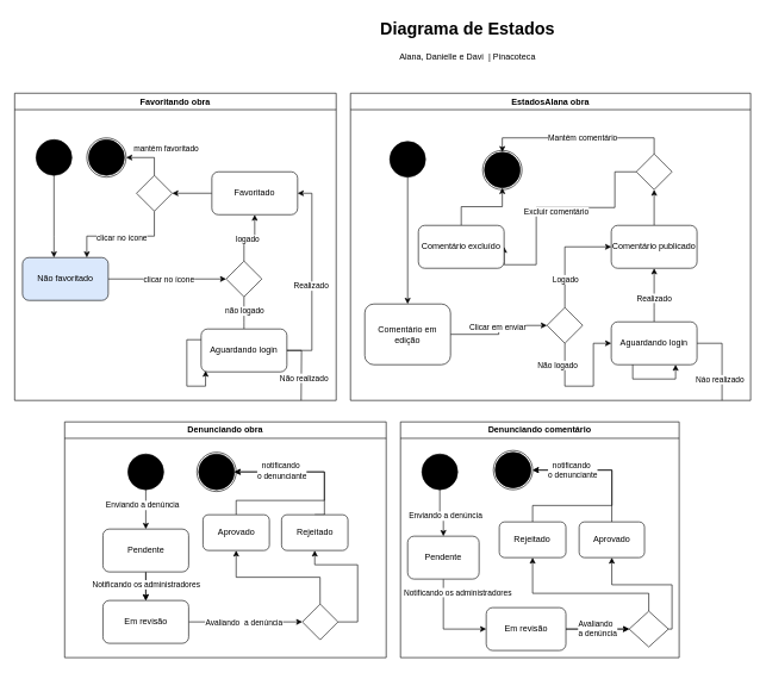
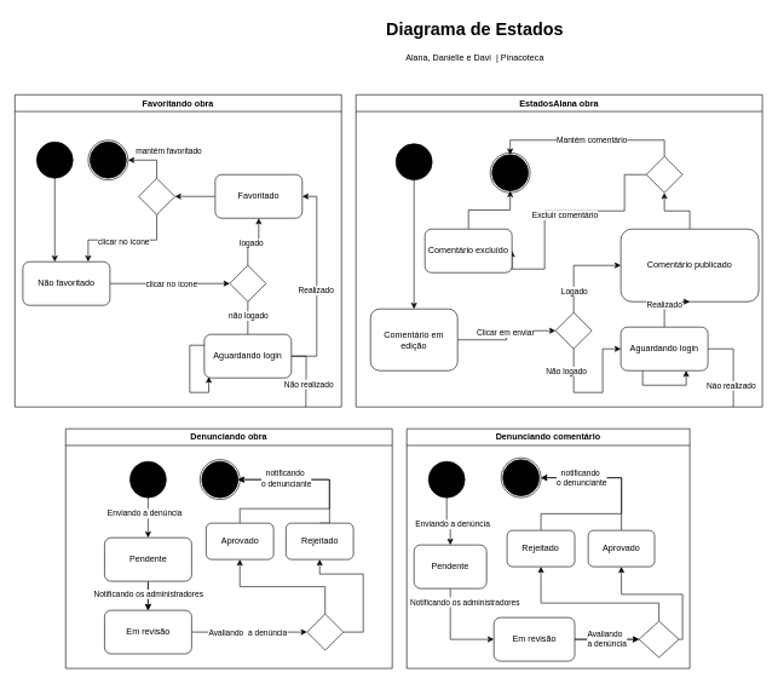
  <mxCell id="0" />
  <mxCell id="1" parent="0" />
  <mxCell id="2" value="Favoritando obra" style="swimlane;whiteSpace=wrap;html=1;" vertex="1" parent="1"><mxGeometry x="20" y="130" width="450" height="430" as="geometry"><mxRectangle x="19" y="120" width="130" height="30" as="alternateBounds" /></mxGeometry></mxCell>
  <mxCell id="3" style="edgeStyle=orthogonalEdgeStyle;rounded=0;orthogonalLoop=1;jettySize=auto;html=1;exitX=0.5;exitY=1;exitDx=0;exitDy=0;" edge="1" parent="2" source="4" target="7"><mxGeometry relative="1" as="geometry"><mxPoint x="81" y="190" as="targetPoint" /><Array as="points"><mxPoint x="55" y="200" /><mxPoint x="55" y="200" /></Array></mxGeometry></mxCell>
  <mxCell id="4" value="" style="ellipse;whiteSpace=wrap;html=1;aspect=fixed;fillColor=#000000;" vertex="1" parent="2"><mxGeometry x="30" y="65" width="50" height="50" as="geometry" /></mxCell>
  <mxCell id="5" style="edgeStyle=orthogonalEdgeStyle;rounded=0;orthogonalLoop=1;jettySize=auto;html=1;entryX=0;entryY=0.5;entryDx=0;entryDy=0;exitX=1;exitY=0.5;exitDx=0;exitDy=0;" edge="1" parent="2" source="7" target="12"><mxGeometry relative="1" as="geometry"><mxPoint x="160" y="259.66" as="sourcePoint" /><mxPoint x="280" y="259.66" as="targetPoint" /></mxGeometry></mxCell>
  <mxCell id="6" value="clicar no ícone" style="edgeLabel;html=1;align=center;verticalAlign=middle;resizable=0;points=[];" connectable="0" vertex="1" parent="5"><mxGeometry x="0.05" y="-1" relative="1" as="geometry"><mxPoint x="-3" y="-1" as="offset" /></mxGeometry></mxCell>
- <mxCell id="7" value="Não favoritado" style="rounded=1;whiteSpace=wrap;html=1;fillColor=#dae8fc;" vertex="1" parent="2"><mxGeometry x="11" y="230" width="120" height="60" as="geometry" /></mxCell>
+ <mxCell id="7" value="Não favoritado" style="rounded=1;whiteSpace=wrap;html=1;" vertex="1" parent="2"><mxGeometry x="11" y="230" width="120" height="60" as="geometry" /></mxCell>
  <mxCell id="8" style="edgeStyle=orthogonalEdgeStyle;rounded=0;orthogonalLoop=1;jettySize=auto;html=1;" edge="1" parent="2" source="12" target="14"><mxGeometry relative="1" as="geometry" /></mxCell>
  <mxCell id="9" value="logado" style="edgeLabel;html=1;align=center;verticalAlign=middle;resizable=0;points=[];" connectable="0" vertex="1" parent="8"><mxGeometry x="-0.013" y="-2" relative="1" as="geometry"><mxPoint x="-2" as="offset" /></mxGeometry></mxCell>
  <mxCell id="10" style="edgeStyle=orthogonalEdgeStyle;rounded=0;orthogonalLoop=1;jettySize=auto;html=1;endArrow=none;startFill=0;" edge="1" parent="2" source="12"><mxGeometry relative="1" as="geometry"><mxPoint x="321" y="330" as="targetPoint" /><Array as="points"><mxPoint x="321" y="320" /><mxPoint x="321" y="320" /></Array></mxGeometry></mxCell>
  <mxCell id="11" value="não logado" style="edgeLabel;html=1;align=center;verticalAlign=middle;resizable=0;points=[];" connectable="0" vertex="1" parent="10"><mxGeometry x="-0.144" relative="1" as="geometry"><mxPoint as="offset" /></mxGeometry></mxCell>
  <mxCell id="12" value="" style="rhombus;whiteSpace=wrap;html=1;" vertex="1" parent="2"><mxGeometry x="296" y="235" width="50" height="50" as="geometry" /></mxCell>
  <mxCell id="13" style="edgeStyle=orthogonalEdgeStyle;rounded=0;orthogonalLoop=1;jettySize=auto;html=1;exitX=0;exitY=0.5;exitDx=0;exitDy=0;entryX=1;entryY=0.5;entryDx=0;entryDy=0;" edge="1" parent="2" source="14" target="22"><mxGeometry relative="1" as="geometry" /></mxCell>
  <mxCell id="14" value="Favoritado" style="rounded=1;whiteSpace=wrap;html=1;" vertex="1" parent="2"><mxGeometry x="276" y="110" width="120" height="60" as="geometry" /></mxCell>
  <mxCell id="15" value="" style="group;fillColor=#FFFFFF;" connectable="0" vertex="1" parent="2"><mxGeometry x="101" y="62.5" width="55" height="55" as="geometry" /></mxCell>
  <mxCell id="16" value="" style="ellipse;whiteSpace=wrap;html=1;aspect=fixed;" vertex="1" parent="15"><mxGeometry width="55.0" height="55.0" as="geometry" /></mxCell>
  <mxCell id="17" value="" style="ellipse;whiteSpace=wrap;html=1;aspect=fixed;fillColor=#000000;" vertex="1" parent="15"><mxGeometry x="2.5" y="2.5" width="50.0" height="50.0" as="geometry" /></mxCell>
  <mxCell id="18" style="edgeStyle=orthogonalEdgeStyle;rounded=0;orthogonalLoop=1;jettySize=auto;html=1;exitX=0.5;exitY=1;exitDx=0;exitDy=0;" edge="1" parent="2" source="22"><mxGeometry relative="1" as="geometry"><mxPoint x="101" y="230" as="targetPoint" /><Array as="points"><mxPoint x="196" y="200" /><mxPoint x="101" y="200" /></Array></mxGeometry></mxCell>
  <mxCell id="19" value="clicar no ícone" style="edgeLabel;html=1;align=center;verticalAlign=middle;resizable=0;points=[];" connectable="0" vertex="1" parent="18"><mxGeometry x="0.048" y="1" relative="1" as="geometry"><mxPoint x="3" as="offset" /></mxGeometry></mxCell>
  <mxCell id="20" style="edgeStyle=orthogonalEdgeStyle;rounded=0;orthogonalLoop=1;jettySize=auto;html=1;exitX=0.5;exitY=0;exitDx=0;exitDy=0;entryX=1;entryY=0.5;entryDx=0;entryDy=0;" edge="1" parent="2" source="22" target="16"><mxGeometry relative="1" as="geometry" /></mxCell>
  <mxCell id="21" value="mantém favoritado" style="edgeLabel;html=1;align=center;verticalAlign=middle;resizable=0;points=[];" connectable="0" vertex="1" parent="20"><mxGeometry x="-0.182" y="-1" relative="1" as="geometry"><mxPoint x="17" y="-12" as="offset" /></mxGeometry></mxCell>
  <mxCell id="22" value="" style="rhombus;whiteSpace=wrap;html=1;" vertex="1" parent="2"><mxGeometry x="170.5" y="115" width="50" height="50" as="geometry" /></mxCell>
  <mxCell id="23" style="edgeStyle=orthogonalEdgeStyle;rounded=0;orthogonalLoop=1;jettySize=auto;html=1;exitX=1;exitY=0.5;exitDx=0;exitDy=0;endArrow=none;startFill=0;" edge="1" parent="2" source="25"><mxGeometry relative="1" as="geometry"><mxPoint x="401" y="430" as="targetPoint" /></mxGeometry></mxCell>
  <mxCell id="24" value="Não realizado" style="edgeLabel;html=1;align=center;verticalAlign=middle;resizable=0;points=[];" connectable="0" vertex="1" parent="23"><mxGeometry x="0.022" y="-1" relative="1" as="geometry"><mxPoint x="4" y="13" as="offset" /></mxGeometry></mxCell>
  <mxCell id="25" value="Aguardando login" style="rounded=1;whiteSpace=wrap;html=1;" vertex="1" parent="2"><mxGeometry x="261" y="330" width="120" height="60" as="geometry" /></mxCell>
  <mxCell id="26" style="edgeStyle=orthogonalEdgeStyle;rounded=0;orthogonalLoop=1;jettySize=auto;html=1;exitX=1;exitY=0.5;exitDx=0;exitDy=0;entryX=1;entryY=0.5;entryDx=0;entryDy=0;" edge="1" parent="2" source="25" target="14"><mxGeometry relative="1" as="geometry"><mxPoint x="445" y="335" as="sourcePoint" /></mxGeometry></mxCell>
  <mxCell id="27" value="Realizado" style="edgeLabel;html=1;align=center;verticalAlign=middle;resizable=0;points=[];" connectable="0" vertex="1" parent="26"><mxGeometry x="-0.228" y="2" relative="1" as="geometry"><mxPoint y="-20" as="offset" /></mxGeometry></mxCell>
  <mxCell id="28" style="edgeStyle=orthogonalEdgeStyle;rounded=0;orthogonalLoop=1;jettySize=auto;html=1;exitX=0;exitY=0.25;exitDx=0;exitDy=0;entryX=0.052;entryY=0.973;entryDx=0;entryDy=0;entryPerimeter=0;" edge="1" parent="2" source="25" target="25"><mxGeometry relative="1" as="geometry" /></mxCell>
  <mxCell id="29" value="&lt;h1 style=&quot;margin-top: 0px;&quot;&gt;Diagrama de Estados&lt;/h1&gt;&lt;p&gt;Alana, Danielle e Davi&amp;nbsp; | Pinacoteca&lt;/p&gt;" style="text;html=1;whiteSpace=wrap;overflow=hidden;rounded=0;align=center;" vertex="1" parent="1"><mxGeometry x="524" y="20" width="260" height="80" as="geometry" /></mxCell>
  <mxCell id="30" value="EstadosAlana obra" style="swimlane;whiteSpace=wrap;html=1;" vertex="1" parent="1"><mxGeometry x="490" y="130" width="560" height="430" as="geometry"><mxRectangle x="429" y="120" width="140" height="30" as="alternateBounds" /></mxGeometry></mxCell>
  <mxCell id="31" value="" style="group" connectable="0" vertex="1" parent="30"><mxGeometry x="185" y="80" width="55" height="55" as="geometry" /></mxCell>
  <mxCell id="32" value="" style="ellipse;whiteSpace=wrap;html=1;aspect=fixed;" vertex="1" parent="31"><mxGeometry width="55.0" height="55.0" as="geometry" /></mxCell>
  <mxCell id="33" value="" style="ellipse;whiteSpace=wrap;html=1;aspect=fixed;fillColor=#000000;" vertex="1" parent="31"><mxGeometry x="2.5" y="2.5" width="50.0" height="50.0" as="geometry" /></mxCell>
  <mxCell id="34" style="edgeStyle=orthogonalEdgeStyle;rounded=0;orthogonalLoop=1;jettySize=auto;html=1;" edge="1" parent="30" source="35" target="38"><mxGeometry relative="1" as="geometry" /></mxCell>
  <mxCell id="35" value="" style="ellipse;whiteSpace=wrap;html=1;aspect=fixed;fillColor=#000000;" vertex="1" parent="30"><mxGeometry x="55" y="67.5" width="50" height="50" as="geometry" /></mxCell>
  <mxCell id="36" style="edgeStyle=orthogonalEdgeStyle;rounded=0;orthogonalLoop=1;jettySize=auto;html=1;entryX=0;entryY=0.5;entryDx=0;entryDy=0;exitX=1;exitY=0.5;exitDx=0;exitDy=0;" edge="1" parent="30" source="38" target="43"><mxGeometry relative="1" as="geometry"><mxPoint x="160" y="259.66" as="sourcePoint" /><mxPoint x="280" y="259.66" as="targetPoint" /></mxGeometry></mxCell>
  <mxCell id="37" value="Clicar em enviar" style="edgeLabel;html=1;align=center;verticalAlign=middle;resizable=0;points=[];" connectable="0" vertex="1" parent="36"><mxGeometry x="0.05" y="-1" relative="1" as="geometry"><mxPoint x="-3" y="-1" as="offset" /></mxGeometry></mxCell>
  <mxCell id="38" value="Comentário em edição" style="rounded=1;whiteSpace=wrap;html=1;" vertex="1" parent="30"><mxGeometry x="20" y="295" width="120" height="85" as="geometry" /></mxCell>
  <mxCell id="39" style="edgeStyle=orthogonalEdgeStyle;rounded=0;orthogonalLoop=1;jettySize=auto;html=1;exitX=0.5;exitY=0;exitDx=0;exitDy=0;entryX=0;entryY=0.5;entryDx=0;entryDy=0;" edge="1" parent="30" source="43" target="45"><mxGeometry relative="1" as="geometry" /></mxCell>
  <mxCell id="40" value="Logado" style="edgeLabel;html=1;align=center;verticalAlign=middle;resizable=0;points=[];" connectable="0" vertex="1" parent="39"><mxGeometry x="-0.013" y="-2" relative="1" as="geometry"><mxPoint x="-2" y="34" as="offset" /></mxGeometry></mxCell>
  <mxCell id="41" style="edgeStyle=orthogonalEdgeStyle;rounded=0;orthogonalLoop=1;jettySize=auto;html=1;endArrow=classic;startFill=0;entryX=0;entryY=0.5;entryDx=0;entryDy=0;endFill=1;exitX=0.5;exitY=1;exitDx=0;exitDy=0;" edge="1" parent="30" source="43" target="57"><mxGeometry relative="1" as="geometry"><mxPoint x="300" y="430" as="targetPoint" /><Array as="points"><mxPoint x="300" y="410" /><mxPoint x="340" y="410" /><mxPoint x="340" y="350" /></Array></mxGeometry></mxCell>
  <mxCell id="42" value="Não logado" style="edgeLabel;html=1;align=center;verticalAlign=middle;resizable=0;points=[];" vertex="1" connectable="0" parent="41"><mxGeometry x="-0.131" y="2" relative="1" as="geometry"><mxPoint x="-31" y="-28" as="offset" /></mxGeometry></mxCell>
  <mxCell id="43" value="" style="rhombus;whiteSpace=wrap;html=1;" vertex="1" parent="30"><mxGeometry x="275" y="300" width="50" height="50" as="geometry" /></mxCell>
  <mxCell id="44" style="edgeStyle=orthogonalEdgeStyle;rounded=0;orthogonalLoop=1;jettySize=auto;html=1;" edge="1" parent="30" source="45" target="50"><mxGeometry relative="1" as="geometry" /></mxCell>
- <mxCell id="45" value="Comentário publicado" style="rounded=1;whiteSpace=wrap;html=1;" vertex="1" parent="30"><mxGeometry x="365" y="185" width="120" height="60" as="geometry" /></mxCell>
+ <mxCell id="45" value="Comentário publicado" style="rounded=1;whiteSpace=wrap;html=1;" vertex="1" parent="30"><mxGeometry x="365" y="185" width="190" height="100" as="geometry" /></mxCell>
  <mxCell id="46" style="edgeStyle=orthogonalEdgeStyle;rounded=0;orthogonalLoop=1;jettySize=auto;html=1;entryX=0.5;entryY=0;entryDx=0;entryDy=0;exitX=0.5;exitY=0;exitDx=0;exitDy=0;" edge="1" parent="30" source="50" target="33"><mxGeometry relative="1" as="geometry" /></mxCell>
  <mxCell id="47" value="Mantém comentário" style="edgeLabel;html=1;align=center;verticalAlign=middle;resizable=0;points=[];" vertex="1" connectable="0" parent="46"><mxGeometry x="0.451" y="-2" relative="1" as="geometry"><mxPoint x="62" y="2" as="offset" /></mxGeometry></mxCell>
  <mxCell id="48" style="edgeStyle=orthogonalEdgeStyle;rounded=0;orthogonalLoop=1;jettySize=auto;html=1;entryX=1;entryY=0.5;entryDx=0;entryDy=0;exitX=0;exitY=0.5;exitDx=0;exitDy=0;" edge="1" parent="30" source="50" target="52"><mxGeometry relative="1" as="geometry"><Array as="points"><mxPoint x="370" y="110" /><mxPoint x="370" y="160" /><mxPoint x="260" y="160" /><mxPoint x="260" y="240" /></Array></mxGeometry></mxCell>
  <mxCell id="49" value="Excluir comentário" style="edgeLabel;html=1;align=center;verticalAlign=middle;resizable=0;points=[];" vertex="1" connectable="0" parent="48"><mxGeometry x="0.019" relative="1" as="geometry"><mxPoint x="10" y="5" as="offset" /></mxGeometry></mxCell>
  <mxCell id="50" value="" style="rhombus;whiteSpace=wrap;html=1;" vertex="1" parent="30"><mxGeometry x="400" y="85" width="50" height="50" as="geometry" /></mxCell>
  <mxCell id="51" style="edgeStyle=orthogonalEdgeStyle;rounded=0;orthogonalLoop=1;jettySize=auto;html=1;" edge="1" parent="30" source="52" target="33"><mxGeometry relative="1" as="geometry" /></mxCell>
  <mxCell id="52" value="Comentário excluído" style="rounded=1;whiteSpace=wrap;html=1;" vertex="1" parent="30"><mxGeometry x="95" y="185" width="120" height="60" as="geometry" /></mxCell>
  <mxCell id="53" style="edgeStyle=orthogonalEdgeStyle;rounded=0;orthogonalLoop=1;jettySize=auto;html=1;exitX=1;exitY=0.5;exitDx=0;exitDy=0;endArrow=none;startFill=0;" edge="1" parent="30" source="57"><mxGeometry relative="1" as="geometry"><mxPoint x="520" y="430" as="targetPoint" /><Array as="points"><mxPoint x="520" y="350" /><mxPoint x="520" y="430" /></Array></mxGeometry></mxCell>
  <mxCell id="54" value="Náo realizado" style="edgeLabel;html=1;align=center;verticalAlign=middle;resizable=0;points=[];" connectable="0" vertex="1" parent="53"><mxGeometry x="0.41" y="1" relative="1" as="geometry"><mxPoint x="-5" y="4" as="offset" /></mxGeometry></mxCell>
  <mxCell id="55" style="edgeStyle=orthogonalEdgeStyle;rounded=0;orthogonalLoop=1;jettySize=auto;html=1;entryX=0.5;entryY=1;entryDx=0;entryDy=0;" edge="1" parent="30" source="57" target="45"><mxGeometry relative="1" as="geometry"><mxPoint x="370" y="290" as="targetPoint" /><Array as="points"><mxPoint x="425" y="300" /><mxPoint x="425" y="300" /></Array></mxGeometry></mxCell>
  <mxCell id="56" value="Realizado" style="edgeLabel;html=1;align=center;verticalAlign=middle;resizable=0;points=[];" connectable="0" vertex="1" parent="55"><mxGeometry x="-0.168" y="2" relative="1" as="geometry"><mxPoint x="1" y="-3" as="offset" /></mxGeometry></mxCell>
  <mxCell id="57" value="Aguardando login" style="rounded=1;whiteSpace=wrap;html=1;" vertex="1" parent="30"><mxGeometry x="365" y="320" width="120" height="60" as="geometry" /></mxCell>
  <mxCell id="58" style="edgeStyle=orthogonalEdgeStyle;rounded=0;orthogonalLoop=1;jettySize=auto;html=1;exitX=0.25;exitY=1;exitDx=0;exitDy=0;entryX=0.75;entryY=1;entryDx=0;entryDy=0;" edge="1" parent="30" source="57" target="57"><mxGeometry relative="1" as="geometry" /></mxCell>
  <mxCell id="59" value="Denunciando obra" style="swimlane;whiteSpace=wrap;html=1;" vertex="1" parent="1"><mxGeometry x="90" y="590" width="450" height="330" as="geometry"><mxRectangle x="19" y="120" width="130" height="30" as="alternateBounds" /></mxGeometry></mxCell>
  <mxCell id="60" style="edgeStyle=orthogonalEdgeStyle;rounded=0;orthogonalLoop=1;jettySize=auto;html=1;" edge="1" parent="59" source="63" target="72"><mxGeometry relative="1" as="geometry" /></mxCell>
  <mxCell id="61" value="" style="edgeStyle=orthogonalEdgeStyle;rounded=0;orthogonalLoop=1;jettySize=auto;html=1;" edge="1" parent="59" source="63" target="72"><mxGeometry relative="1" as="geometry" /></mxCell>
  <mxCell id="62" value="Notificando os administradores" style="edgeLabel;html=1;align=center;verticalAlign=middle;resizable=0;points=[];" vertex="1" connectable="0" parent="61"><mxGeometry x="-0.15" relative="1" as="geometry"><mxPoint as="offset" /></mxGeometry></mxCell>
  <mxCell id="63" value="Pendente" style="rounded=1;whiteSpace=wrap;html=1;" vertex="1" parent="59"><mxGeometry x="53.54" y="150" width="120" height="60" as="geometry" /></mxCell>
  <mxCell id="64" style="edgeStyle=orthogonalEdgeStyle;rounded=0;orthogonalLoop=1;jettySize=auto;html=1;" edge="1" parent="59" source="66" target="63"><mxGeometry relative="1" as="geometry" /></mxCell>
  <mxCell id="65" value="Enviando a denúncia" style="edgeLabel;html=1;align=center;verticalAlign=middle;resizable=0;points=[];" vertex="1" connectable="0" parent="64"><mxGeometry x="0.139" y="2" relative="1" as="geometry"><mxPoint x="-7" y="-10" as="offset" /></mxGeometry></mxCell>
  <mxCell id="66" value="" style="ellipse;whiteSpace=wrap;html=1;aspect=fixed;fillColor=#000000;" vertex="1" parent="59"><mxGeometry x="88.54" y="45" width="50" height="50" as="geometry" /></mxCell>
  <mxCell id="67" value="" style="group;fillColor=#FFFFFF;" connectable="0" vertex="1" parent="59"><mxGeometry x="185.04" y="42.5" width="55" height="55" as="geometry" /></mxCell>
  <mxCell id="68" value="" style="ellipse;whiteSpace=wrap;html=1;aspect=fixed;" vertex="1" parent="67"><mxGeometry width="55.0" height="55.0" as="geometry" /></mxCell>
  <mxCell id="69" value="" style="ellipse;whiteSpace=wrap;html=1;aspect=fixed;fillColor=#000000;" vertex="1" parent="67"><mxGeometry x="2.5" y="2.5" width="50.0" height="50.0" as="geometry" /></mxCell>
  <mxCell id="70" style="edgeStyle=orthogonalEdgeStyle;rounded=0;orthogonalLoop=1;jettySize=auto;html=1;" edge="1" parent="59" source="72" target="75"><mxGeometry relative="1" as="geometry" /></mxCell>
  <mxCell id="71" value="Avaliando&amp;nbsp; a denúncia" style="edgeLabel;html=1;align=center;verticalAlign=middle;resizable=0;points=[];" vertex="1" connectable="0" parent="70"><mxGeometry x="0.091" y="1" relative="1" as="geometry"><mxPoint x="-10" y="1" as="offset" /></mxGeometry></mxCell>
  <mxCell id="72" value="Em revisão" style="rounded=1;whiteSpace=wrap;html=1;" vertex="1" parent="59"><mxGeometry x="53.54" y="250" width="120" height="60" as="geometry" /></mxCell>
  <mxCell id="73" style="edgeStyle=orthogonalEdgeStyle;rounded=0;orthogonalLoop=1;jettySize=auto;html=1;exitX=1;exitY=0.5;exitDx=0;exitDy=0;entryX=0.5;entryY=1;entryDx=0;entryDy=0;" edge="1" parent="59" source="75" target="80"><mxGeometry relative="1" as="geometry"><Array as="points"><mxPoint x="410" y="280" /><mxPoint x="410" y="200" /><mxPoint x="350" y="200" /></Array></mxGeometry></mxCell>
  <mxCell id="74" style="edgeStyle=orthogonalEdgeStyle;rounded=0;orthogonalLoop=1;jettySize=auto;html=1;entryX=0.5;entryY=1;entryDx=0;entryDy=0;exitX=0.5;exitY=0;exitDx=0;exitDy=0;" edge="1" parent="59" source="75" target="77"><mxGeometry relative="1" as="geometry" /></mxCell>
  <mxCell id="75" value="" style="rhombus;whiteSpace=wrap;html=1;" vertex="1" parent="59"><mxGeometry x="332.54" y="255" width="50" height="50" as="geometry" /></mxCell>
  <mxCell id="76" style="edgeStyle=orthogonalEdgeStyle;rounded=0;orthogonalLoop=1;jettySize=auto;html=1;entryX=1;entryY=0.5;entryDx=0;entryDy=0;" edge="1" parent="59" source="77" target="69"><mxGeometry relative="1" as="geometry"><Array as="points"><mxPoint x="239.54" y="110" /><mxPoint x="363.54" y="110" /><mxPoint x="363.54" y="70" /></Array></mxGeometry></mxCell>
  <mxCell id="77" value="Aprovado" style="rounded=1;whiteSpace=wrap;html=1;" vertex="1" parent="59"><mxGeometry x="193.54" y="130" width="92.92" height="50" as="geometry" /></mxCell>
  <mxCell id="78" style="edgeStyle=orthogonalEdgeStyle;rounded=0;orthogonalLoop=1;jettySize=auto;html=1;entryX=1;entryY=0.5;entryDx=0;entryDy=0;exitX=0.5;exitY=0;exitDx=0;exitDy=0;" edge="1" parent="59" source="80" target="69"><mxGeometry relative="1" as="geometry"><Array as="points"><mxPoint x="363.54" y="130" /><mxPoint x="363.54" y="70" /></Array></mxGeometry></mxCell>
  <mxCell id="79" value="&lt;div&gt;notificando&amp;nbsp;&lt;/div&gt;&lt;div&gt;o denunciante&lt;/div&gt;" style="edgeLabel;html=1;align=center;verticalAlign=middle;resizable=0;points=[];" vertex="1" connectable="0" parent="78"><mxGeometry x="0.27" y="-3" relative="1" as="geometry"><mxPoint x="-7" y="1" as="offset" /></mxGeometry></mxCell>
  <mxCell id="80" value="Rejeitado" style="rounded=1;whiteSpace=wrap;html=1;" vertex="1" parent="59"><mxGeometry x="303.54" y="130" width="92.92" height="50" as="geometry" /></mxCell>
  <mxCell id="81" value="Denunciando comentário" style="swimlane;whiteSpace=wrap;html=1;" vertex="1" parent="1"><mxGeometry x="560" y="590" width="390" height="330" as="geometry"><mxRectangle x="19" y="120" width="130" height="30" as="alternateBounds" /></mxGeometry></mxCell>
  <mxCell id="82" value="Notificando os administradores" style="edgeStyle=orthogonalEdgeStyle;rounded=0;orthogonalLoop=1;jettySize=auto;html=1;exitX=0.5;exitY=1;exitDx=0;exitDy=0;entryX=0;entryY=0.5;entryDx=0;entryDy=0;" edge="1" parent="81" source="83" target="92"><mxGeometry x="-0.714" y="20" relative="1" as="geometry"><mxPoint as="offset" /></mxGeometry></mxCell>
  <mxCell id="83" value="Pendente" style="rounded=1;whiteSpace=wrap;html=1;" vertex="1" parent="81"><mxGeometry x="10" y="160" width="100" height="60" as="geometry" /></mxCell>
  <mxCell id="84" style="edgeStyle=orthogonalEdgeStyle;rounded=0;orthogonalLoop=1;jettySize=auto;html=1;" edge="1" parent="81" source="86" target="83"><mxGeometry relative="1" as="geometry" /></mxCell>
  <mxCell id="85" value="Enviando a denúncia" style="edgeLabel;html=1;align=center;verticalAlign=middle;resizable=0;points=[];" connectable="0" vertex="1" parent="84"><mxGeometry x="0.139" y="2" relative="1" as="geometry"><mxPoint y="1" as="offset" /></mxGeometry></mxCell>
  <mxCell id="86" value="" style="ellipse;whiteSpace=wrap;html=1;aspect=fixed;fillColor=#000000;" vertex="1" parent="81"><mxGeometry x="30" y="45" width="50" height="50" as="geometry" /></mxCell>
  <mxCell id="87" value="" style="group;fillColor=#FFFFFF;" connectable="0" vertex="1" parent="81"><mxGeometry x="130" y="40" width="55" height="55" as="geometry" /></mxCell>
  <mxCell id="88" value="" style="ellipse;whiteSpace=wrap;html=1;aspect=fixed;" vertex="1" parent="87"><mxGeometry width="55.0" height="55.0" as="geometry" /></mxCell>
  <mxCell id="89" value="" style="ellipse;whiteSpace=wrap;html=1;aspect=fixed;fillColor=#000000;" vertex="1" parent="87"><mxGeometry x="2.5" y="2.5" width="50.0" height="50.0" as="geometry" /></mxCell>
  <mxCell id="90" style="edgeStyle=orthogonalEdgeStyle;rounded=0;orthogonalLoop=1;jettySize=auto;html=1;exitX=1;exitY=0.5;exitDx=0;exitDy=0;entryX=0;entryY=0.5;entryDx=0;entryDy=0;" edge="1" parent="81" source="92" target="101"><mxGeometry relative="1" as="geometry" /></mxCell>
  <mxCell id="91" value="Avaliando&amp;nbsp;&amp;nbsp;&lt;div&gt;a denúncia&lt;/div&gt;" style="edgeStyle=orthogonalEdgeStyle;rounded=0;orthogonalLoop=1;jettySize=auto;html=1;" edge="1" parent="81" source="92" target="101"><mxGeometry relative="1" as="geometry" /></mxCell>
  <mxCell id="92" value="Em revisão" style="rounded=1;whiteSpace=wrap;html=1;" vertex="1" parent="81"><mxGeometry x="120" y="260" width="111.5" height="60" as="geometry" /></mxCell>
  <mxCell id="93" style="edgeStyle=orthogonalEdgeStyle;rounded=0;orthogonalLoop=1;jettySize=auto;html=1;exitX=0.5;exitY=0;exitDx=0;exitDy=0;entryX=1;entryY=0.5;entryDx=0;entryDy=0;" edge="1" parent="81" source="95" target="88"><mxGeometry relative="1" as="geometry" /></mxCell>
  <mxCell id="94" value="&lt;div&gt;notificando&amp;nbsp;&lt;/div&gt;&lt;div&gt;o denunciante&lt;/div&gt;" style="edgeLabel;html=1;align=center;verticalAlign=middle;resizable=0;points=[];" vertex="1" connectable="0" parent="93"><mxGeometry x="0.604" y="-1" relative="1" as="geometry"><mxPoint x="19" y="1" as="offset" /></mxGeometry></mxCell>
  <mxCell id="95" value="Aprovado" style="rounded=1;whiteSpace=wrap;html=1;" vertex="1" parent="81"><mxGeometry x="250" y="140" width="91.5" height="50" as="geometry" /></mxCell>
  <mxCell id="96" style="edgeStyle=orthogonalEdgeStyle;rounded=0;orthogonalLoop=1;jettySize=auto;html=1;exitX=0.5;exitY=0;exitDx=0;exitDy=0;entryX=1;entryY=0.5;entryDx=0;entryDy=0;" edge="1" parent="81" source="98" target="88"><mxGeometry relative="1" as="geometry"><Array as="points"><mxPoint x="185" y="117" /><mxPoint x="296" y="117" /><mxPoint x="296" y="67" /></Array></mxGeometry></mxCell>
  <mxCell id="97" value="&lt;div&gt;notificando&amp;nbsp;&lt;/div&gt;&lt;div&gt;o denunciante&lt;/div&gt;" style="edgeLabel;html=1;align=center;verticalAlign=middle;resizable=0;points=[];" vertex="1" connectable="0" parent="96"><mxGeometry x="0.408" y="2" relative="1" as="geometry"><mxPoint x="-32" y="-2" as="offset" /></mxGeometry></mxCell>
  <mxCell id="98" value="Rejeitado" style="rounded=1;whiteSpace=wrap;html=1;" vertex="1" parent="81"><mxGeometry x="138.25" y="140" width="93.25" height="50" as="geometry" /></mxCell>
  <mxCell id="99" style="edgeStyle=orthogonalEdgeStyle;rounded=0;orthogonalLoop=1;jettySize=auto;html=1;exitX=0.5;exitY=0;exitDx=0;exitDy=0;entryX=0.5;entryY=1;entryDx=0;entryDy=0;" edge="1" parent="81" source="101" target="98"><mxGeometry relative="1" as="geometry"><Array as="points"><mxPoint x="348" y="240" /><mxPoint x="185" y="240" /></Array></mxGeometry></mxCell>
  <mxCell id="100" style="edgeStyle=orthogonalEdgeStyle;rounded=0;orthogonalLoop=1;jettySize=auto;html=1;exitX=1;exitY=0.5;exitDx=0;exitDy=0;entryX=0.5;entryY=1;entryDx=0;entryDy=0;" edge="1" parent="81" source="101" target="95"><mxGeometry relative="1" as="geometry"><Array as="points"><mxPoint x="380" y="290" /><mxPoint x="380" y="228" /><mxPoint x="296" y="228" /></Array></mxGeometry></mxCell>
  <mxCell id="101" value="" style="rhombus;whiteSpace=wrap;html=1;" vertex="1" parent="81"><mxGeometry x="320" y="265" width="55" height="50" as="geometry" /></mxCell>
